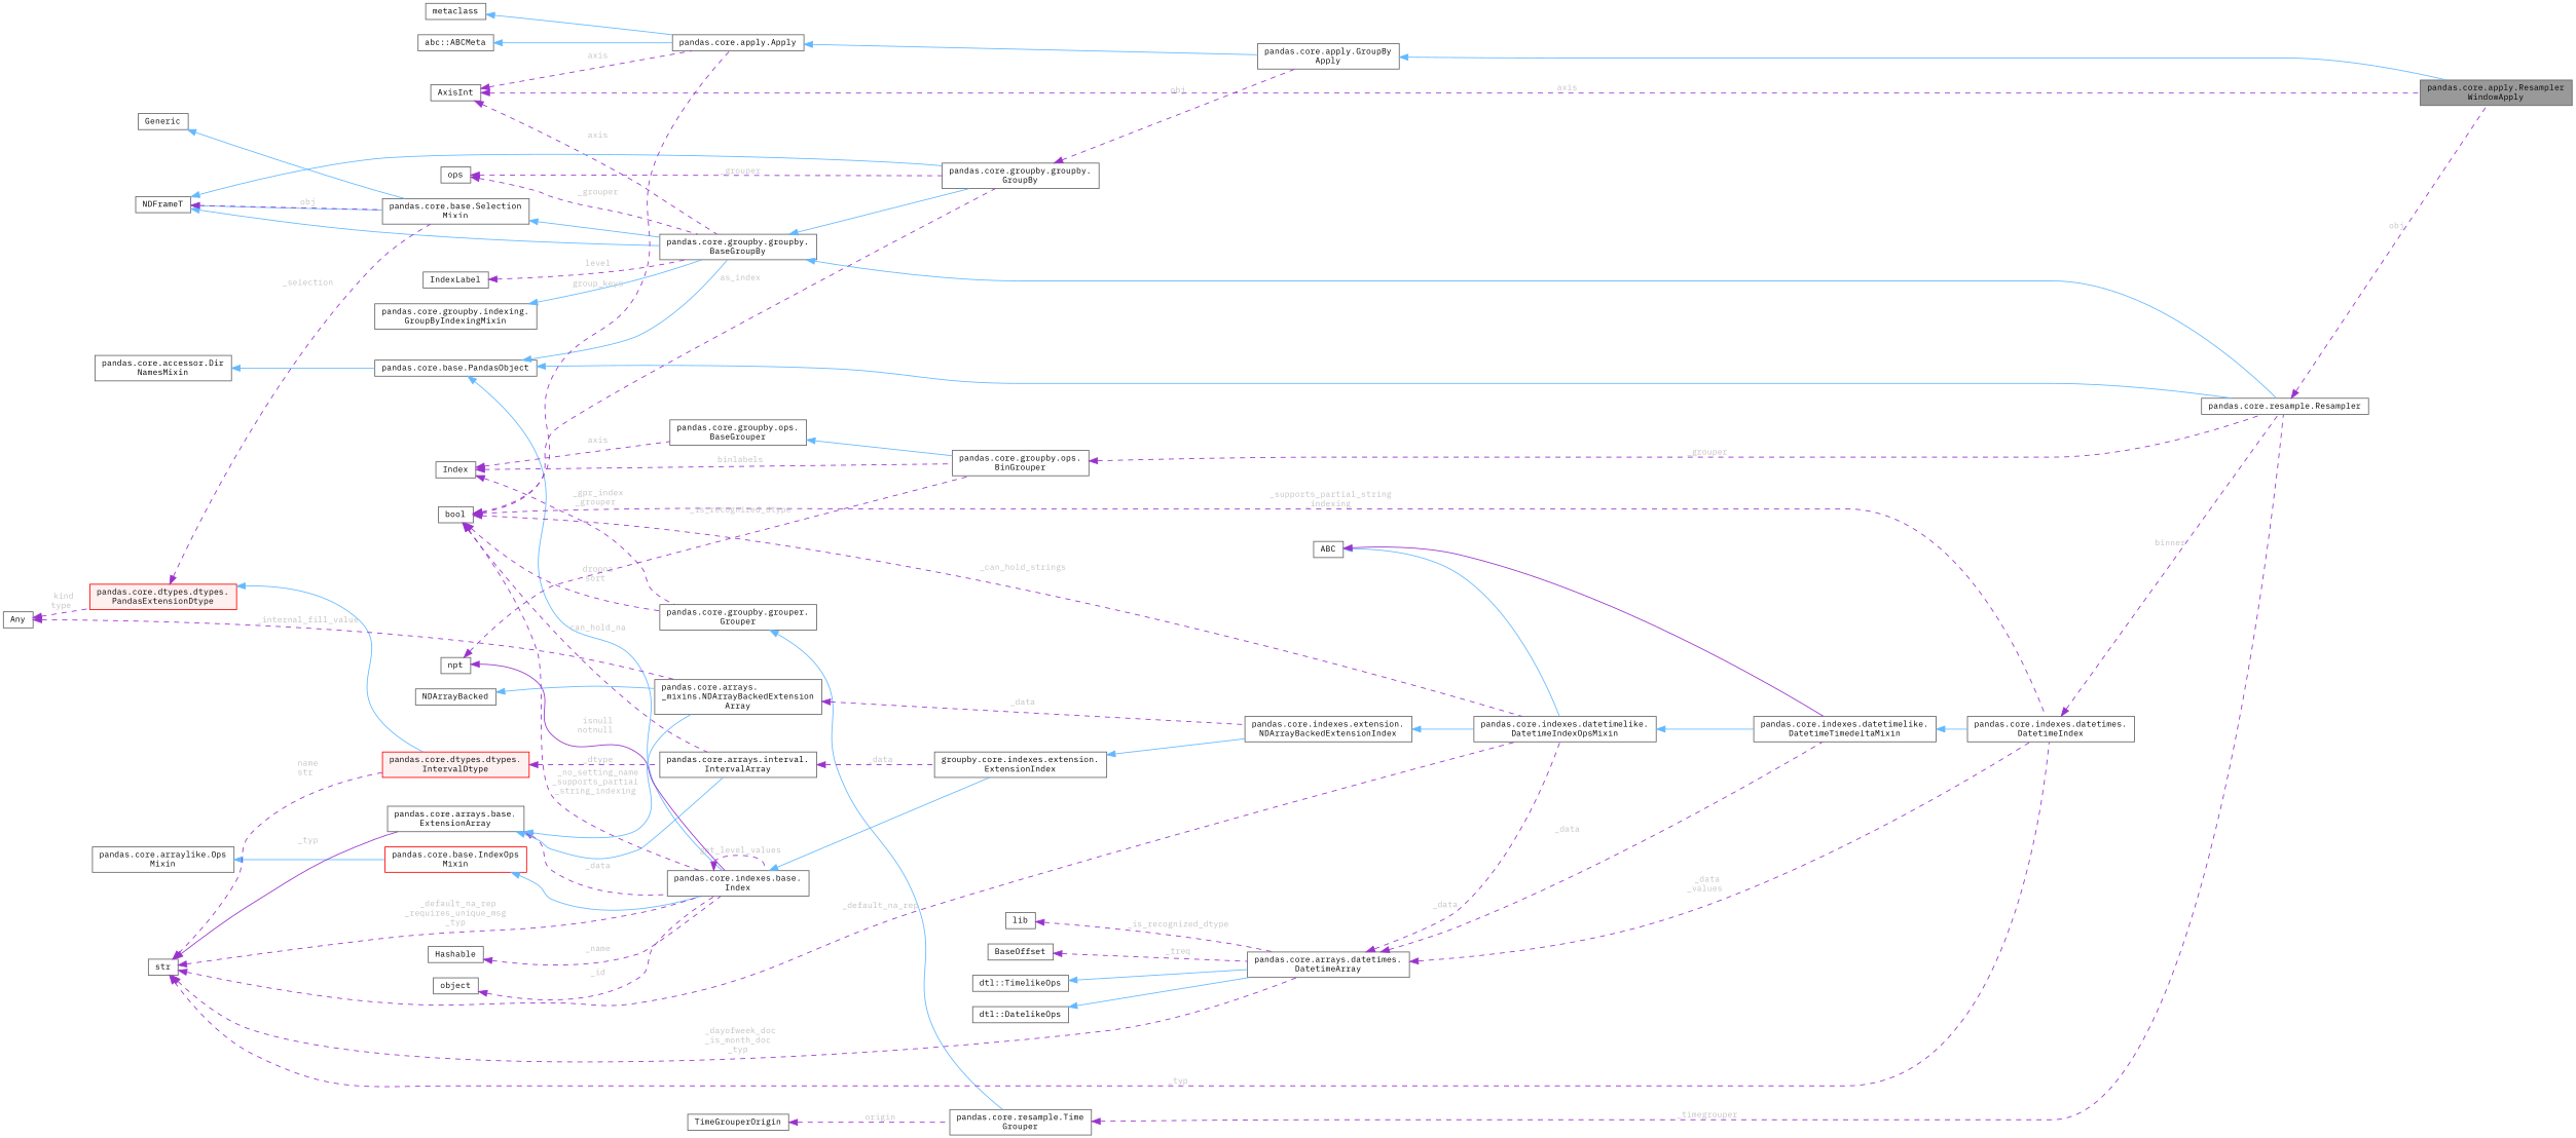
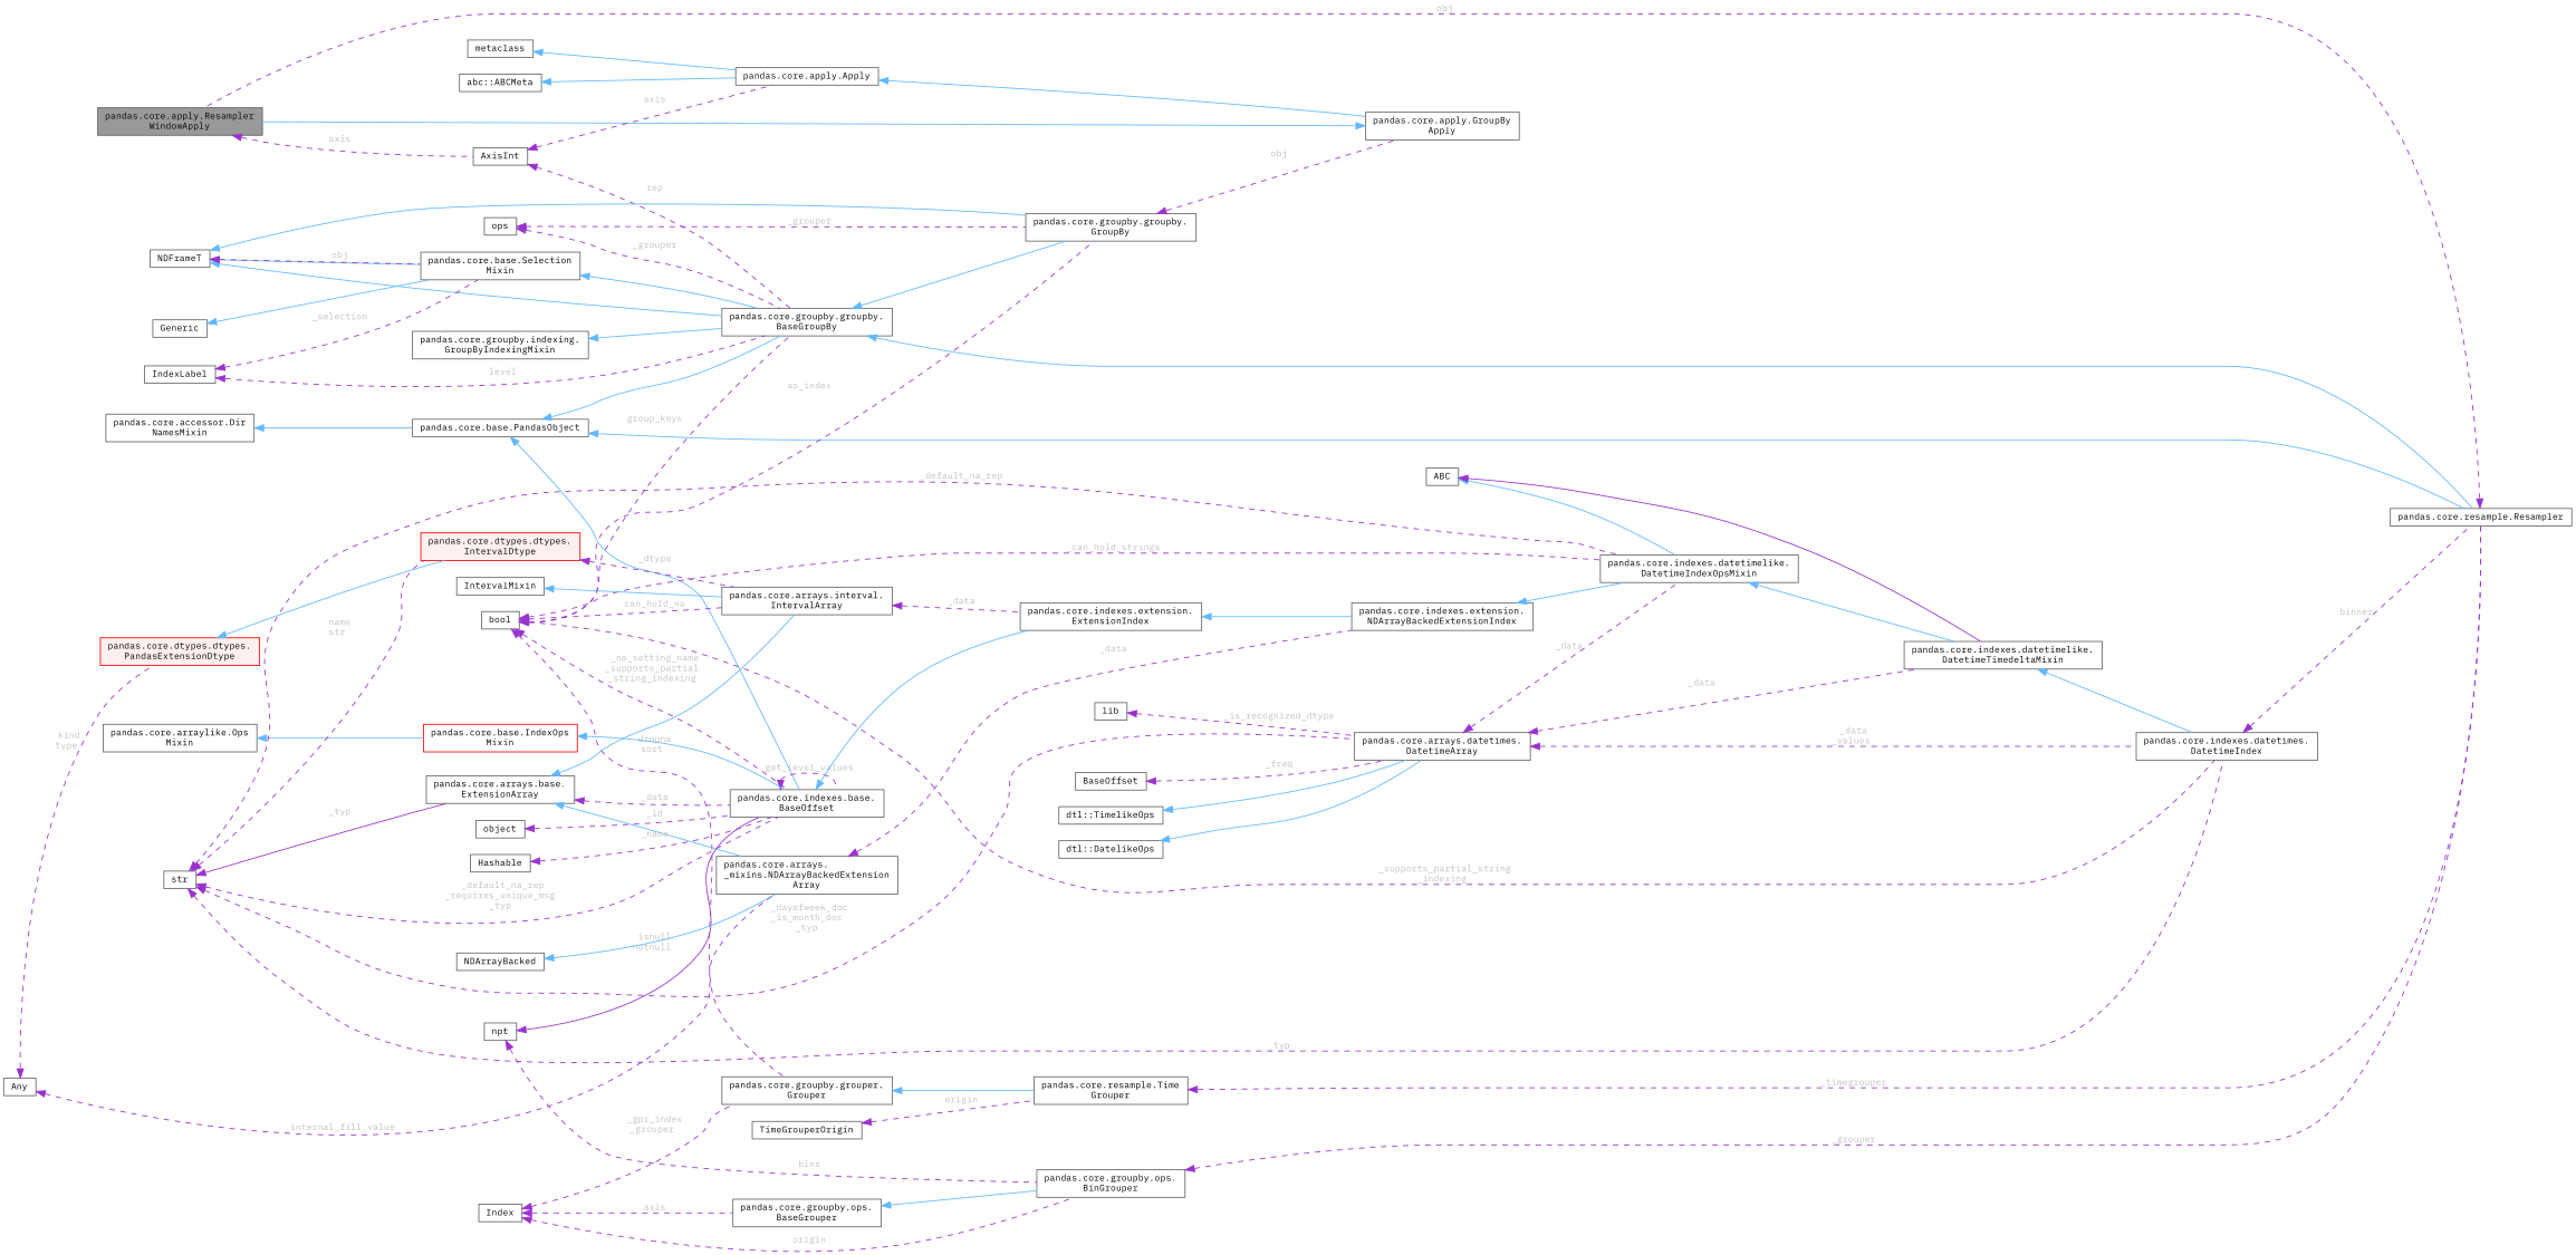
  digraph {
    fontname="IBM Plex Mono"
    rankdir=LR
    node [color=gray40 fillcolor=white fontname="IBM Plex Mono" fontsize=10 shape=box style=filled]
    edge [color=darkorchid3 dir=back fontname="IBM Plex Mono" fontsize=10 labelfontname=Helvetica labelfontsize=10 style=dashed fontcolor=grey]
    n1 [fillcolor=grey60 fontcolor=black height=0.2 label="pandas.core.apply.Resampler\lWindowApply" width=0.4]
    n2 [height=0.2 label="pandas.core.apply.GroupBy\lApply" width=0.4]
    n3 [height=0.2 label="pandas.core.apply.Apply" width=0.4]
    n4 [height=0.2 label=metaclass width=0.4]
    n5 [height=0.2 label="abc::ABCMeta" width=0.4]
    n6 [height=0.2 label=AxisInt width=0.4]
    n7 [height=0.2 label="pandas.core.groupby.groupby.\lBaseGroupBy" width=0.4]
    n8 [height=0.2 label="pandas.core.groupby.groupby.\lGroupBy" width=0.4]
    n9 [height=0.2 label="pandas.core.resample.Resampler" width=0.4]
    n10 [height=0.2 label="pandas.core.base.PandasObject" width=0.4]
-   n11 [height=0.2 label="pandas.core.indexes.base.\lIndex" width=0.4]
-   n12 [height=0.2 label="groupby.core.indexes.extension.\lExtensionIndex" width=0.4]
+   n11 [height=0.2 label="pandas.core.indexes.base.\lBaseOffset" width=0.4]
+   n12 [height=0.2 label="pandas.core.indexes.extension.\lExtensionIndex" width=0.4]
    n13 [height=0.2 label="pandas.core.accessor.Dir\lNamesMixin" width=0.4]
    n14 [height=0.2 label="pandas.core.base.Selection\lMixin" width=0.4]
    n15 [height=0.2 label=Generic width=0.4]
    n16 [height=0.2 label=NDFrameT width=0.4]
    n17 [height=0.2 label=IndexLabel width=0.4]
    n18 [height=0.2 label="pandas.core.groupby.indexing.\lGroupByIndexingMixin" width=0.4]
    n19 [height=0.2 label=ops width=0.4]
    n20 [height=0.2 label=bool width=0.4]
    n21 [height=0.2 label="pandas.core.groupby.grouper.\lGrouper" width=0.4]
    n22 [height=0.2 label="pandas.core.indexes.datetimes.\lDatetimeIndex" width=0.4]
    n23 [height=0.2 label="pandas.core.indexes.datetimelike.\lDatetimeIndexOpsMixin" width=0.4]
    n24 [height=0.2 label="pandas.core.arrays.interval.\lIntervalArray" width=0.4]
    n25 [height=0.2 label="pandas.core.resample.Time\lGrouper" width=0.4]
    n26 [height=0.2 label="pandas.core.indexes.datetimelike.\lDatetimeTimedeltaMixin" width=0.4]
    n27 [height=0.2 label="pandas.core.groupby.ops.\lBinGrouper" width=0.4]
    n28 [height=0.2 label="pandas.core.groupby.ops.\lBaseGrouper" width=0.4]
    n29 [height=0.2 label=Index width=0.4]
    n30 [height=0.2 label=npt width=0.4]
    n31 [height=0.2 label=TimeGrouperOrigin width=0.4]
    n32 [height=0.2 label="pandas.core.indexes.extension.\lNDArrayBackedExtensionIndex" width=0.4]
    n33 [color=red height=0.2 label="pandas.core.base.IndexOps\lMixin" width=0.4]
    n34 [height=0.2 label="pandas.core.arraylike.Ops\lMixin" width=0.4]
    n35 [height=0.2 label=str width=0.4]
    n36 [height=0.2 label="pandas.core.arrays.base.\lExtensionArray" width=0.4]
    n37 [color=red fillcolor="#FFF0F0" height=0.2 label="pandas.core.dtypes.dtypes.\lIntervalDtype" width=0.4]
    n38 [height=0.2 label="pandas.core.arrays.datetimes.\lDatetimeArray" width=0.4]
    n39 [height=0.2 label="pandas.core.arrays.\l_mixins.NDArrayBackedExtension\lArray" width=0.4]
    n40 [height=0.2 label=object width=0.4]
    n41 [height=0.2 label=Hashable width=0.4]
+   n42 [height=0.2 label=IntervalMixin width=0.4]
    n43 [color=red fillcolor="#FFF0F0" height=0.2 label="pandas.core.dtypes.dtypes.\lPandasExtensionDtype" width=0.4]
    n44 [height=0.2 label=Any width=0.4]
    n45 [height=0.2 label=NDArrayBacked width=0.4]
    n46 [height=0.2 label=ABC width=0.4]
    n47 [height=0.2 label="dtl::TimelikeOps" width=0.4]
    n48 [height=0.2 label="dtl::DatelikeOps" width=0.4]
    n49 [height=0.2 label=lib width=0.4]
    n50 [height=0.2 label=BaseOffset width=0.4]
    n2 -> n1 [color=steelblue1 style=solid fontcolor=""]
    n3 -> n2 [color=steelblue1 style=solid fontcolor=""]
    n4 -> n3 [color=steelblue1 style=solid fontcolor=""]
    n5 -> n3 [color=steelblue1 style=solid fontcolor=""]
-   n6 -> n1 [label=" axis"]
+   n1 -> n6 [label=" axis"]
    n6 -> n3 [label=" axis"]
-   n6 -> n7 [label=" axis"]
+   n6 -> n7 [label=" rep"]
    n7 -> n8 [color=steelblue1 style=solid fontcolor=""]
    n7 -> n9 [color=steelblue1 style=solid fontcolor=""]
    n8 -> n2 [label=" obj"]
    n9 -> n1 [label=" obj"]
    n10 -> n7 [color=steelblue1 style=solid fontcolor=""]
    n10 -> n9 [color=steelblue1 style=solid fontcolor=""]
    n10 -> n11 [color=steelblue1 style=solid fontcolor=""]
    n11 -> n11 [label=" get_level_values"]
    n11 -> n12 [color=steelblue1 style=solid fontcolor=""]
    n12 -> n32 [color=steelblue1 style=solid fontcolor=""]
    n13 -> n10 [color=steelblue1 style=solid fontcolor=""]
    n14 -> n7 [color=steelblue1 style=solid fontcolor=""]
    n15 -> n14 [color=steelblue1 style=solid fontcolor=""]
    n16 -> n7 [color=steelblue1 style=solid fontcolor=""]
    n16 -> n8 [color=steelblue1 style=solid fontcolor=""]
    n16 -> n14 [color=steelblue1 style=solid fontcolor=""]
    n16 -> n14 [label=" obj"]
    n17 -> n7 [label=" level"]
-   n43 -> n14 [label=" _selection"]
+   n17 -> n14 [label=" _selection"]
    n18 -> n7 [color=steelblue1 style=solid fontcolor=""]
    n19 -> n7 [label=" _grouper"]
    n19 -> n8 [label=" _grouper"]
-   n20 -> n3 [label=" group_keys"]
+   n20 -> n7 [label=" group_keys"]
    n20 -> n8 [label=" as_index"]
    n20 -> n11 [label=" _no_setting_name\n_supports_partial\l_string_indexing"]
    n20 -> n21 [label=" dropna\nsort"]
    n20 -> n22 [label=" _supports_partial_string\l_indexing"]
    n20 -> n23 [label=" _can_hold_strings"]
    n20 -> n24 [label=" can_hold_na"]
    n21 -> n25 [color=steelblue1 style=solid fontcolor=""]
    n22 -> n9 [label=" binner"]
    n23 -> n26 [color=steelblue1 style=solid fontcolor=""]
    n24 -> n12 [label=" _data"]
    n25 -> n9 [label=" _timegrouper"]
    n26 -> n22 [color=steelblue1 style=solid fontcolor=""]
    n27 -> n9 [label=" _grouper"]
    n28 -> n27 [color=steelblue1 style=solid fontcolor=""]
    n29 -> n21 [label=" _gpr_index\n_grouper"]
-   n29 -> n27 [label=" binlabels"]
+   n29 -> n27 [label=" origin"]
    n29 -> n28 [label=" axis"]
    n30 -> n11 [label=" isnull\nnotnull" style=solid]
-   n30 -> n27 [label=" _is_recognized_dtype"]
+   n30 -> n27 [label=" bins"]
    n31 -> n25 [label=" origin"]
    n32 -> n23 [color=steelblue1 style=solid fontcolor=""]
    n33 -> n11 [color=steelblue1 style=solid fontcolor=""]
    n34 -> n33 [color=steelblue1 style=solid fontcolor=""]
    n35 -> n11 [label=" _default_na_rep\n_requires_unique_msg\n_typ"]
    n35 -> n22 [label=" _typ"]
    n35 -> n23 [label=" _default_na_rep"]
    n35 -> n36 [label=" _typ" style=solid]
    n35 -> n37 [label=" name\nstr"]
    n35 -> n38 [label=" _dayofweek_doc\n_is_month_doc\n_typ"]
    n36 -> n11 [label=" _data"]
    n36 -> n24 [color=steelblue1 style=solid fontcolor=""]
    n36 -> n39 [color=steelblue1 style=solid fontcolor=""]
    n37 -> n24 [label=" _dtype"]
    n38 -> n22 [label=" _data\n_values"]
    n38 -> n23 [label=" _data"]
    n38 -> n26 [label=" _data"]
    n39 -> n32 [label=" _data"]
    n40 -> n11 [label=" _id"]
    n41 -> n11 [label=" _name"]
+   n42 -> n24 [color=steelblue1 style=solid fontcolor=""]
    n43 -> n37 [color=steelblue1 style=solid fontcolor=""]
    n44 -> n39 [label=" _internal_fill_value"]
    n44 -> n43 [label=" kind\ntype"]
    n45 -> n39 [color=steelblue1 style=solid fontcolor=""]
    n46 -> n23 [color=steelblue1 style=solid fontcolor=""]
    n46 -> n26 [style=solid fontcolor=""]
    n47 -> n38 [color=steelblue1 style=solid fontcolor=""]
    n48 -> n38 [color=steelblue1 style=solid fontcolor=""]
    n49 -> n38 [label=" _is_recognized_dtype"]
    n50 -> n38 [label=" _freq"]
  }
